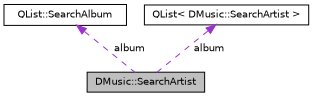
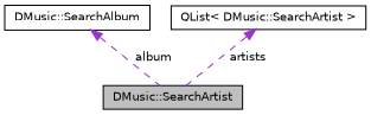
  digraph {
    node [color=black fillcolor=white fontname=Helvetica fontsize=10 shape=record style=filled]
    edge [color=darkorchid3 dir=back fontname=Helvetica fontsize=10 labelfontname=Helvetica labelfontsize=10 style=dashed]
    n1 [fillcolor=grey75 fontcolor=black height=0.2 label="DMusic::SearchArtist" width=0.4]
-   n2 [height=0.2 label="QList::SearchAlbum" width=0.4]
+   n2 [height=0.2 label="DMusic::SearchAlbum" width=0.4]
    n3 [height=0.2 label="QList\< DMusic::SearchArtist \>" width=0.4]
    n2 -> n1 [label=" album"]
-   n3 -> n1 [label=" album"]
+   n3 -> n1 [label=" artists"]
  }
